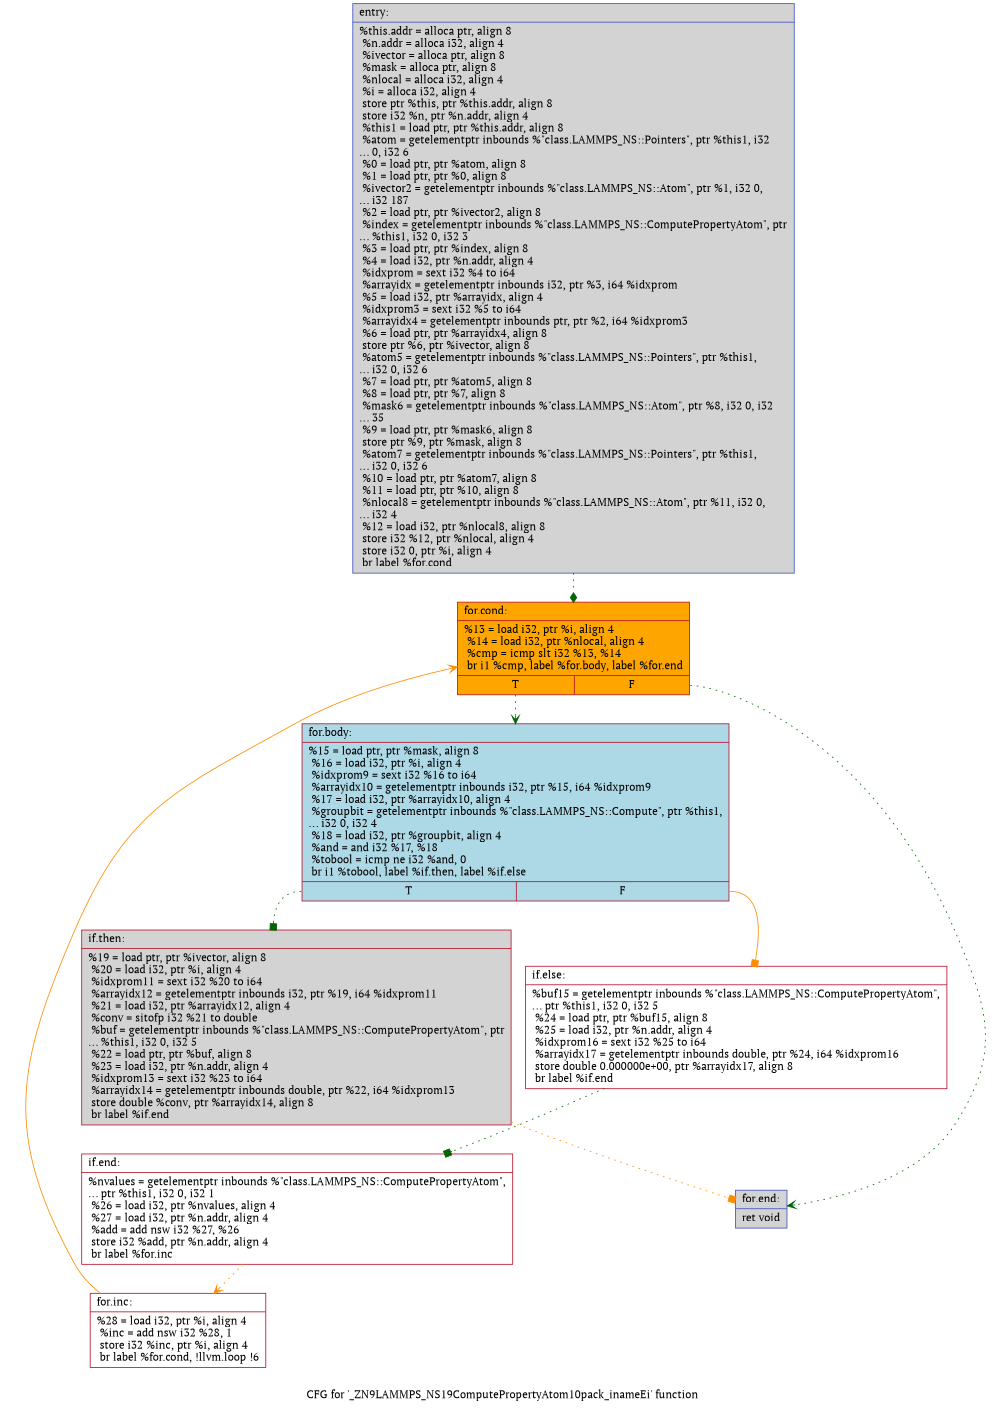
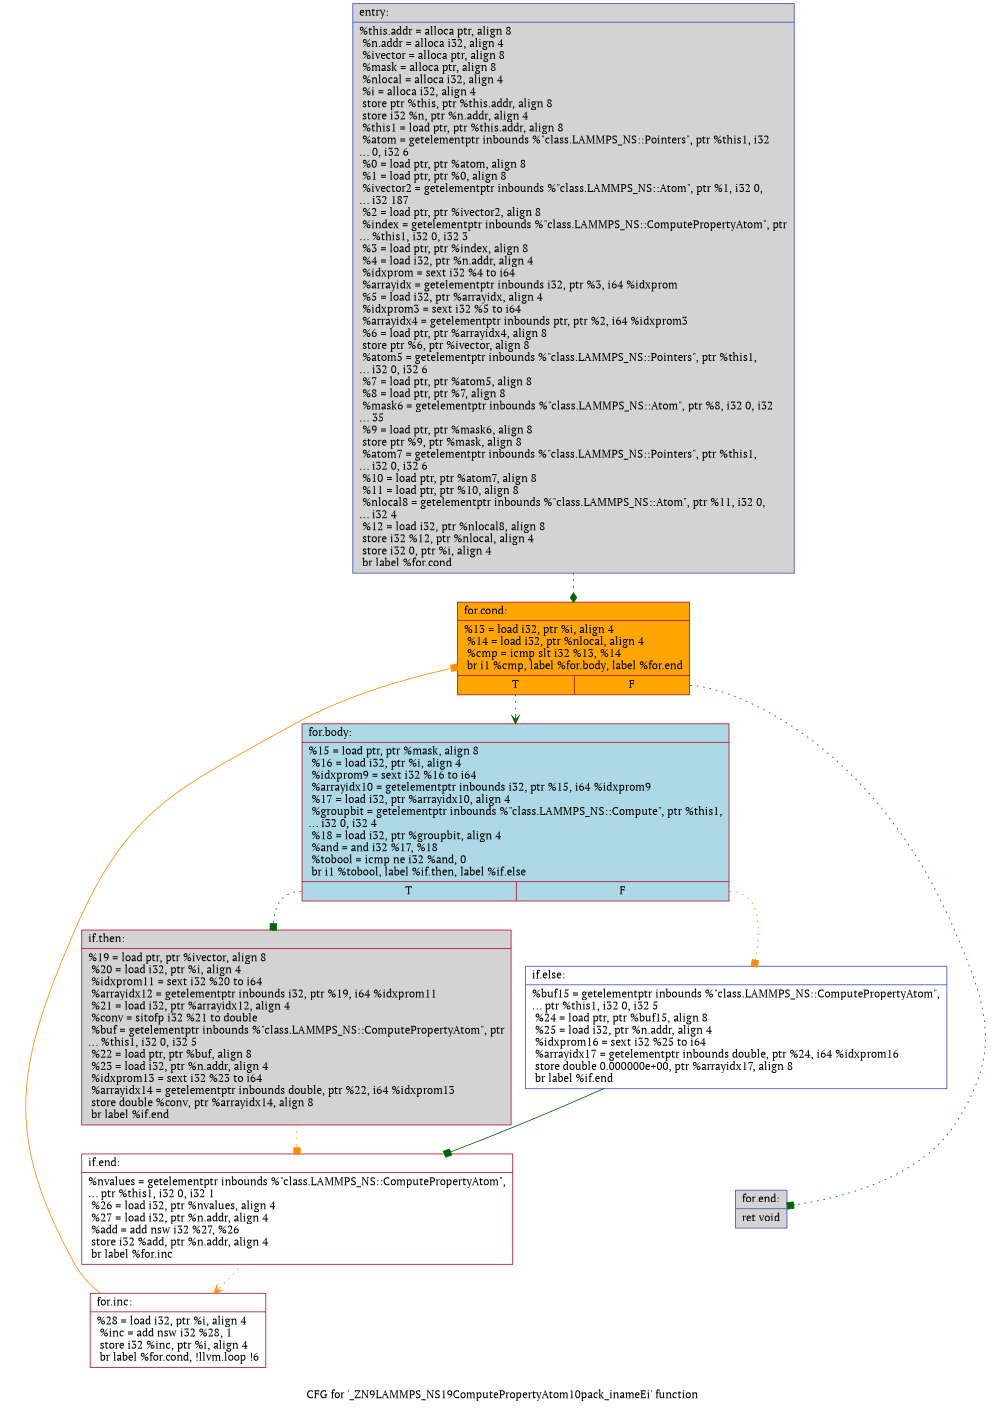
  digraph {
    fontname="PT Serif"
    label="CFG for '_ZN9LAMMPS_NS19ComputePropertyAtom10pack_inameEi' function"
    node [color="#b70d28ff" fillcolor=lightgrey fontname="PT Serif" shape=record style=filled]
    edge [arrowhead=box color=darkgreen fontname="PT Serif" style=dotted]
    n1 [color="#3d50c3ff" label="{entry:\l|  %this.addr = alloca ptr, align 8\l  %n.addr = alloca i32, align 4\l  %ivector = alloca ptr, align 8\l  %mask = alloca ptr, align 8\l  %nlocal = alloca i32, align 4\l  %i = alloca i32, align 4\l  store ptr %this, ptr %this.addr, align 8\l  store i32 %n, ptr %n.addr, align 4\l  %this1 = load ptr, ptr %this.addr, align 8\l  %atom = getelementptr inbounds %\"class.LAMMPS_NS::Pointers\", ptr %this1, i32\l... 0, i32 6\l  %0 = load ptr, ptr %atom, align 8\l  %1 = load ptr, ptr %0, align 8\l  %ivector2 = getelementptr inbounds %\"class.LAMMPS_NS::Atom\", ptr %1, i32 0,\l... i32 187\l  %2 = load ptr, ptr %ivector2, align 8\l  %index = getelementptr inbounds %\"class.LAMMPS_NS::ComputePropertyAtom\", ptr\l... %this1, i32 0, i32 3\l  %3 = load ptr, ptr %index, align 8\l  %4 = load i32, ptr %n.addr, align 4\l  %idxprom = sext i32 %4 to i64\l  %arrayidx = getelementptr inbounds i32, ptr %3, i64 %idxprom\l  %5 = load i32, ptr %arrayidx, align 4\l  %idxprom3 = sext i32 %5 to i64\l  %arrayidx4 = getelementptr inbounds ptr, ptr %2, i64 %idxprom3\l  %6 = load ptr, ptr %arrayidx4, align 8\l  store ptr %6, ptr %ivector, align 8\l  %atom5 = getelementptr inbounds %\"class.LAMMPS_NS::Pointers\", ptr %this1,\l... i32 0, i32 6\l  %7 = load ptr, ptr %atom5, align 8\l  %8 = load ptr, ptr %7, align 8\l  %mask6 = getelementptr inbounds %\"class.LAMMPS_NS::Atom\", ptr %8, i32 0, i32\l... 35\l  %9 = load ptr, ptr %mask6, align 8\l  store ptr %9, ptr %mask, align 8\l  %atom7 = getelementptr inbounds %\"class.LAMMPS_NS::Pointers\", ptr %this1,\l... i32 0, i32 6\l  %10 = load ptr, ptr %atom7, align 8\l  %11 = load ptr, ptr %10, align 8\l  %nlocal8 = getelementptr inbounds %\"class.LAMMPS_NS::Atom\", ptr %11, i32 0,\l... i32 4\l  %12 = load i32, ptr %nlocal8, align 8\l  store i32 %12, ptr %nlocal, align 4\l  store i32 0, ptr %i, align 4\l  br label %for.cond\l}"]
    n2 [fillcolor=orange label="{for.cond:\l|  %13 = load i32, ptr %i, align 4\l  %14 = load i32, ptr %nlocal, align 4\l  %cmp = icmp slt i32 %13, %14\l  br i1 %cmp, label %for.body, label %for.end\l|{<s0>T|<s1>F}}"]
    n3 [fillcolor=lightblue label="{for.body:\l|  %15 = load ptr, ptr %mask, align 8\l  %16 = load i32, ptr %i, align 4\l  %idxprom9 = sext i32 %16 to i64\l  %arrayidx10 = getelementptr inbounds i32, ptr %15, i64 %idxprom9\l  %17 = load i32, ptr %arrayidx10, align 4\l  %groupbit = getelementptr inbounds %\"class.LAMMPS_NS::Compute\", ptr %this1,\l... i32 0, i32 4\l  %18 = load i32, ptr %groupbit, align 4\l  %and = and i32 %17, %18\l  %tobool = icmp ne i32 %and, 0\l  br i1 %tobool, label %if.then, label %if.else\l|{<s0>T|<s1>F}}"]
    n4 [color="#3d50c3ff" label="{for.end:\l|  ret void\l}"]
    n5 [label="{if.then:\l|  %19 = load ptr, ptr %ivector, align 8\l  %20 = load i32, ptr %i, align 4\l  %idxprom11 = sext i32 %20 to i64\l  %arrayidx12 = getelementptr inbounds i32, ptr %19, i64 %idxprom11\l  %21 = load i32, ptr %arrayidx12, align 4\l  %conv = sitofp i32 %21 to double\l  %buf = getelementptr inbounds %\"class.LAMMPS_NS::ComputePropertyAtom\", ptr\l... %this1, i32 0, i32 5\l  %22 = load ptr, ptr %buf, align 8\l  %23 = load i32, ptr %n.addr, align 4\l  %idxprom13 = sext i32 %23 to i64\l  %arrayidx14 = getelementptr inbounds double, ptr %22, i64 %idxprom13\l  store double %conv, ptr %arrayidx14, align 8\l  br label %if.end\l}"]
-   n6 [fillcolor=white label="{if.else:\l|  %buf15 = getelementptr inbounds %\"class.LAMMPS_NS::ComputePropertyAtom\",\l... ptr %this1, i32 0, i32 5\l  %24 = load ptr, ptr %buf15, align 8\l  %25 = load i32, ptr %n.addr, align 4\l  %idxprom16 = sext i32 %25 to i64\l  %arrayidx17 = getelementptr inbounds double, ptr %24, i64 %idxprom16\l  store double 0.000000e+00, ptr %arrayidx17, align 8\l  br label %if.end\l}"]
+   n6 [color="#3d50c3ff" fillcolor=white label="{if.else:\l|  %buf15 = getelementptr inbounds %\"class.LAMMPS_NS::ComputePropertyAtom\",\l... ptr %this1, i32 0, i32 5\l  %24 = load ptr, ptr %buf15, align 8\l  %25 = load i32, ptr %n.addr, align 4\l  %idxprom16 = sext i32 %25 to i64\l  %arrayidx17 = getelementptr inbounds double, ptr %24, i64 %idxprom16\l  store double 0.000000e+00, ptr %arrayidx17, align 8\l  br label %if.end\l}"]
    n7 [fillcolor=white label="{if.end:\l|  %nvalues = getelementptr inbounds %\"class.LAMMPS_NS::ComputePropertyAtom\",\l... ptr %this1, i32 0, i32 1\l  %26 = load i32, ptr %nvalues, align 4\l  %27 = load i32, ptr %n.addr, align 4\l  %add = add nsw i32 %27, %26\l  store i32 %add, ptr %n.addr, align 4\l  br label %for.inc\l}"]
    n8 [fillcolor=white label="{for.inc:\l|  %28 = load i32, ptr %i, align 4\l  %inc = add nsw i32 %28, 1\l  store i32 %inc, ptr %i, align 4\l  br label %for.cond, !llvm.loop !6\l}"]
    n1 -> n2 [arrowhead=diamond]
    n2 -> n3 [arrowhead=vee tailport=s0]
-   n2 -> n4 [arrowhead=vee tailport=s1]
+   n2 -> n4 [tailport=s1]
    n3 -> n5 [tailport=s0]
-   n3 -> n6 [color=darkorange style=solid tailport=s1]
-   n5 -> n4 [color=darkorange]
-   n6 -> n7
+   n3 -> n6 [color=darkorange tailport=s1]
+   n5 -> n7 [color=darkorange]
+   n6 -> n7 [style=solid]
    n7 -> n8 [arrowhead=vee color=darkorange]
-   n8 -> n2 [arrowhead=vee color=darkorange style=solid]
+   n8 -> n2 [color=darkorange style=solid]
  }
